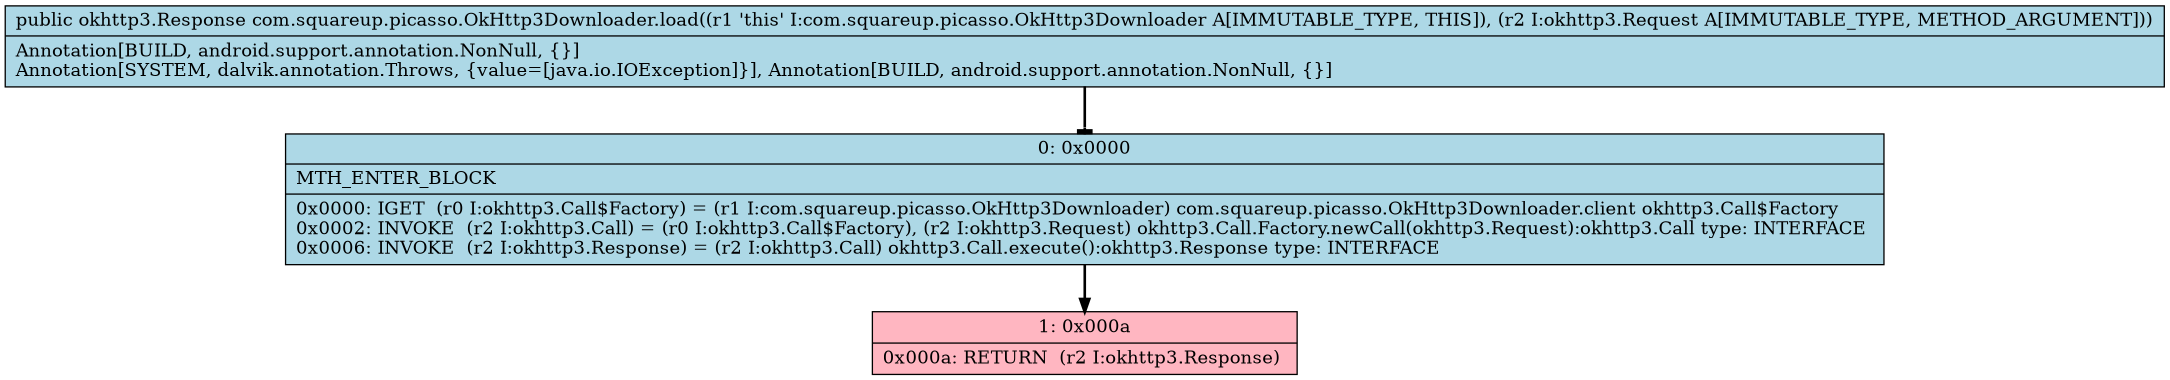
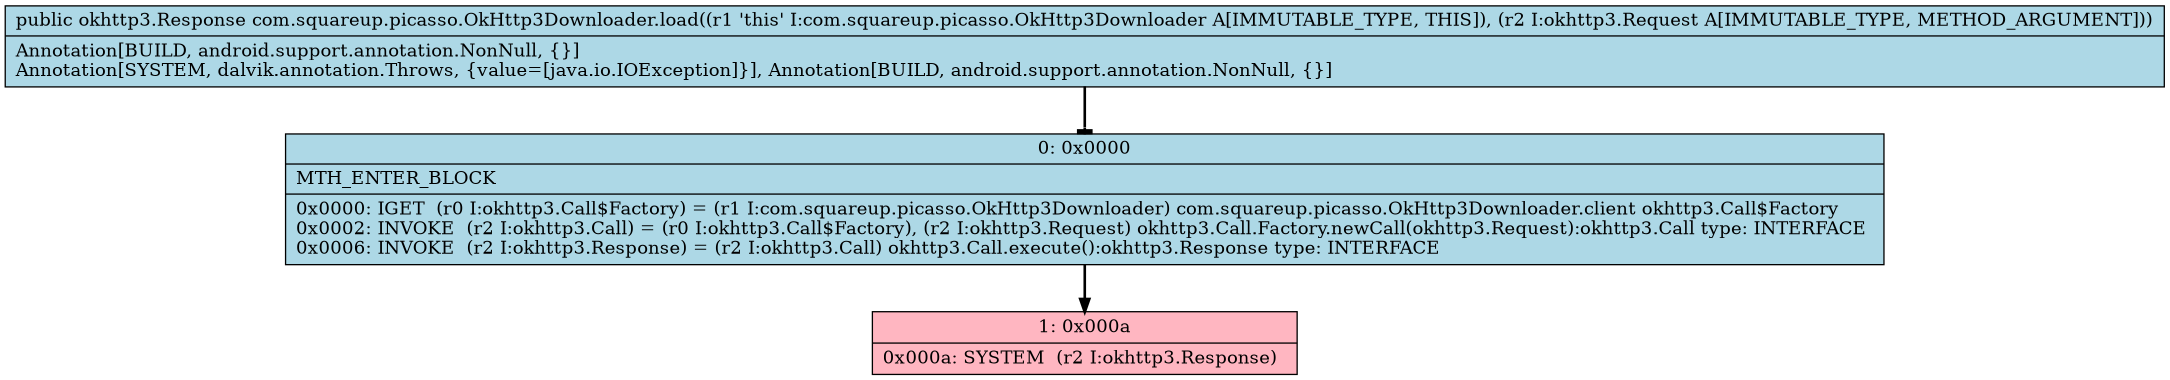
  digraph {
    node [shape=record style=filled fillcolor=lightblue]
    edge [style=bold]
    n1 [label="{0\:\ 0x0000|MTH_ENTER_BLOCK\l|0x0000: IGET  (r0 I:okhttp3.Call$Factory) = (r1 I:com.squareup.picasso.OkHttp3Downloader) com.squareup.picasso.OkHttp3Downloader.client okhttp3.Call$Factory \l0x0002: INVOKE  (r2 I:okhttp3.Call) = (r0 I:okhttp3.Call$Factory), (r2 I:okhttp3.Request) okhttp3.Call.Factory.newCall(okhttp3.Request):okhttp3.Call type: INTERFACE \l0x0006: INVOKE  (r2 I:okhttp3.Response) = (r2 I:okhttp3.Call) okhttp3.Call.execute():okhttp3.Response type: INTERFACE \l}"]
-   n2 [label="{1\:\ 0x000a|0x000a: RETURN  (r2 I:okhttp3.Response) \l}" fillcolor=lightpink]
+   n2 [label="{1\:\ 0x000a|0x000a: SYSTEM  (r2 I:okhttp3.Response) \l}" fillcolor=lightpink]
    n3 [label="{public okhttp3.Response com.squareup.picasso.OkHttp3Downloader.load((r1 'this' I:com.squareup.picasso.OkHttp3Downloader A[IMMUTABLE_TYPE, THIS]), (r2 I:okhttp3.Request A[IMMUTABLE_TYPE, METHOD_ARGUMENT]))  | Annotation[BUILD, android.support.annotation.NonNull, \{\}]\lAnnotation[SYSTEM, dalvik.annotation.Throws, \{value=[java.io.IOException]\}], Annotation[BUILD, android.support.annotation.NonNull, \{\}]\l}"]
    n1 -> n2 [arrowhead=normal]
    n3 -> n1 [arrowhead=tee]
  }
